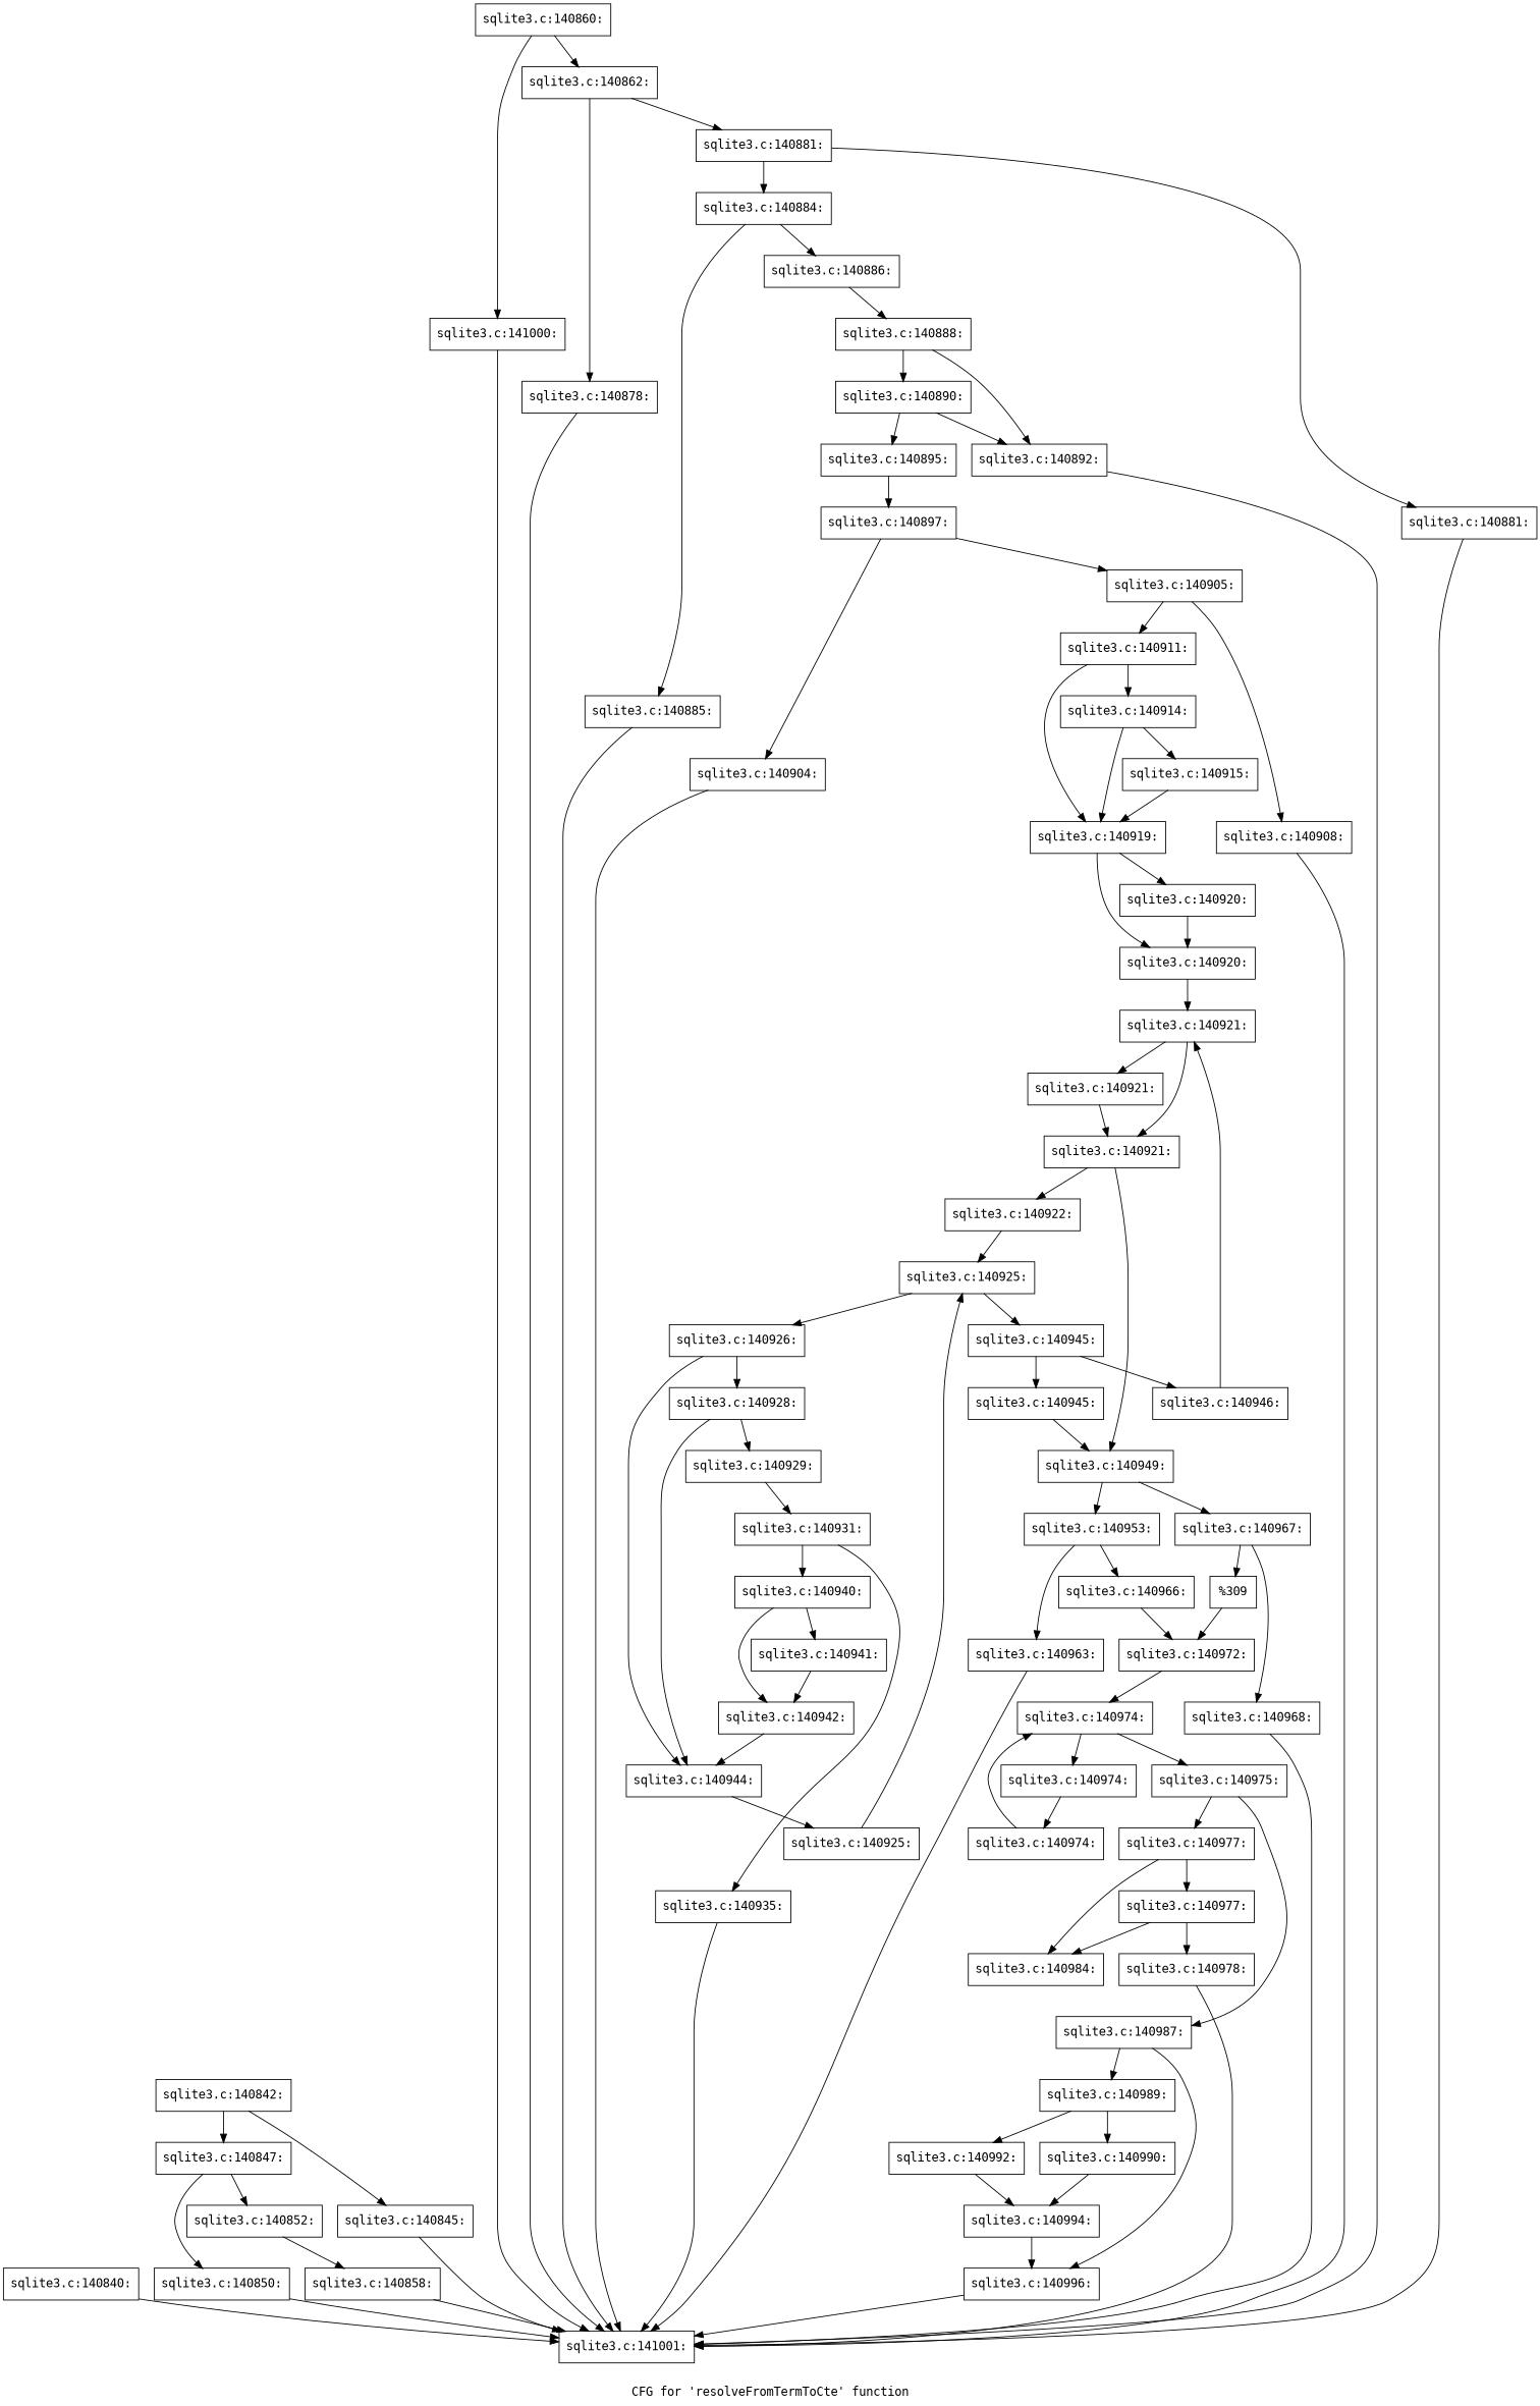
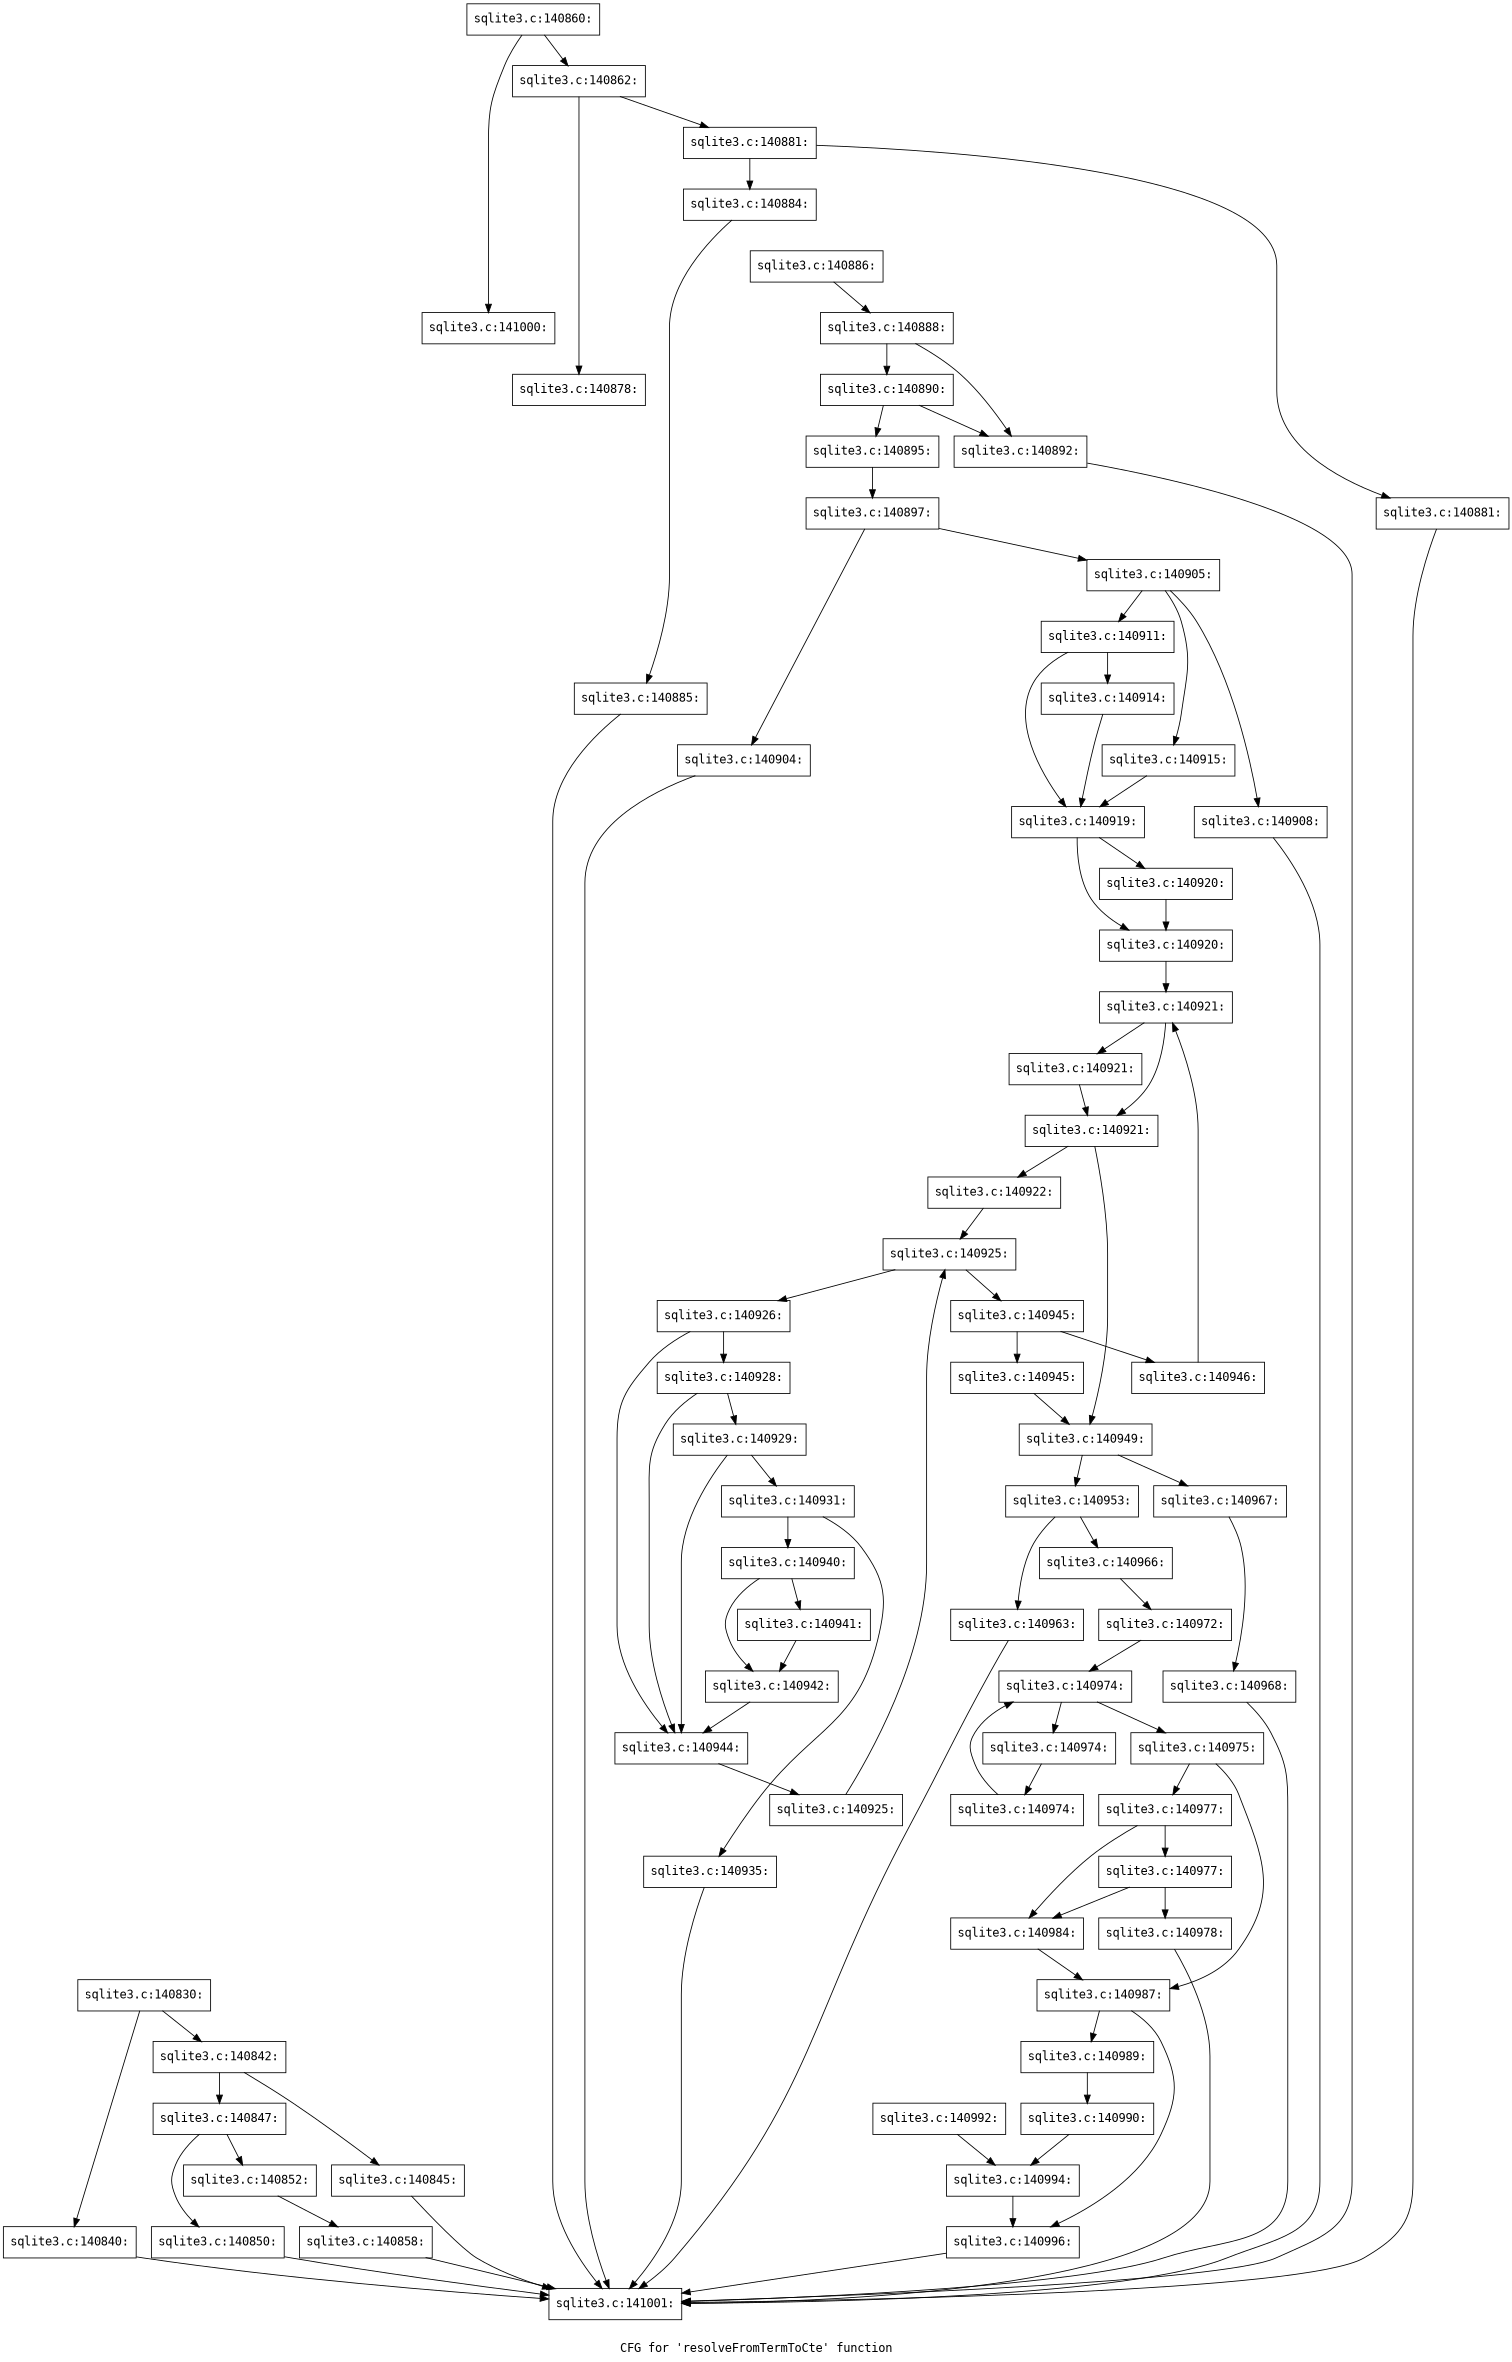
  digraph {
    fontname="DejaVu Sans Mono"
    label="CFG for 'resolveFromTermToCte' function"
    node [fontname="DejaVu Sans Mono" shape=record]
    edge [fontname="DejaVu Sans Mono"]
+   n1 [label="{sqlite3.c:140830:}"]
    n2 [label="{sqlite3.c:140840:}"]
    n3 [label="{sqlite3.c:140842:}"]
    n4 [label="{sqlite3.c:141001:}"]
    n5 [label="{sqlite3.c:140845:}"]
    n6 [label="{sqlite3.c:140847:}"]
    n7 [label="{sqlite3.c:140850:}"]
    n8 [label="{sqlite3.c:140852:}"]
    n9 [label="{sqlite3.c:140858:}"]
    n10 [label="{sqlite3.c:140860:}"]
    n11 [label="{sqlite3.c:140862:}"]
    n12 [label="{sqlite3.c:141000:}"]
    n13 [label="{sqlite3.c:140878:}"]
    n14 [label="{sqlite3.c:140881:}"]
    n15 [label="{sqlite3.c:140881:}"]
    n16 [label="{sqlite3.c:140884:}"]
    n17 [label="{sqlite3.c:140885:}"]
    n18 [label="{sqlite3.c:140886:}"]
    n19 [label="{sqlite3.c:140888:}"]
    n20 [label="{sqlite3.c:140892:}"]
    n21 [label="{sqlite3.c:140890:}"]
    n22 [label="{sqlite3.c:140897:}"]
    n23 [label="{sqlite3.c:140904:}"]
    n24 [label="{sqlite3.c:140905:}"]
    n25 [label="{sqlite3.c:140895:}"]
    n26 [label="{sqlite3.c:140908:}"]
    n27 [label="{sqlite3.c:140911:}"]
    n28 [label="{sqlite3.c:140914:}"]
    n29 [label="{sqlite3.c:140919:}"]
    n30 [label="{sqlite3.c:140915:}"]
    n31 [label="{sqlite3.c:140920:}"]
    n32 [label="{sqlite3.c:140920:}"]
    n33 [label="{sqlite3.c:140921:}"]
    n34 [label="{sqlite3.c:140921:}"]
    n35 [label="{sqlite3.c:140921:}"]
    n36 [label="{sqlite3.c:140922:}"]
    n37 [label="{sqlite3.c:140949:}"]
    n38 [label="{sqlite3.c:140925:}"]
    n39 [label="{sqlite3.c:140953:}"]
    n40 [label="{sqlite3.c:140967:}"]
    n41 [label="{sqlite3.c:140926:}"]
    n42 [label="{sqlite3.c:140945:}"]
    n43 [label="{sqlite3.c:140963:}"]
    n44 [label="{sqlite3.c:140966:}"]
    n45 [label="{sqlite3.c:140968:}"]
-   n46 [label="{%309}"]
    n47 [label="{sqlite3.c:140928:}"]
    n48 [label="{sqlite3.c:140944:}"]
    n49 [label="{sqlite3.c:140945:}"]
    n50 [label="{sqlite3.c:140946:}"]
    n51 [label="{sqlite3.c:140929:}"]
    n52 [label="{sqlite3.c:140925:}"]
    n53 [label="{sqlite3.c:140931:}"]
    n54 [label="{sqlite3.c:140935:}"]
    n55 [label="{sqlite3.c:140940:}"]
    n56 [label="{sqlite3.c:140941:}"]
    n57 [label="{sqlite3.c:140942:}"]
    n58 [label="{sqlite3.c:140972:}"]
    n59 [label="{sqlite3.c:140974:}"]
    n60 [label="{sqlite3.c:140974:}"]
    n61 [label="{sqlite3.c:140975:}"]
    n62 [label="{sqlite3.c:140974:}"]
    n63 [label="{sqlite3.c:140977:}"]
    n64 [label="{sqlite3.c:140987:}"]
    n65 [label="{sqlite3.c:140977:}"]
    n66 [label="{sqlite3.c:140984:}"]
    n67 [label="{sqlite3.c:140989:}"]
    n68 [label="{sqlite3.c:140996:}"]
    n69 [label="{sqlite3.c:140978:}"]
    n70 [label="{sqlite3.c:140990:}"]
    n71 [label="{sqlite3.c:140992:}"]
    n72 [label="{sqlite3.c:140994:}"]
+   n1 -> n2
+   n1 -> n3
    n2 -> n4
    n3 -> n5
    n3 -> n6
    n5 -> n4
    n6 -> n7
    n6 -> n8
    n7 -> n4
    n8 -> n9
    n9 -> n4
    n10 -> n11
    n10 -> n12
    n11 -> n13
    n11 -> n14
-   n12 -> n4
-   n13 -> n4
    n14 -> n15
    n14 -> n16
    n15 -> n4
    n16 -> n17
-   n16 -> n18
    n17 -> n4
    n18 -> n19
    n19 -> n20
    n19 -> n21
    n20 -> n4
    n21 -> n20
    n21 -> n25
    n22 -> n23
    n22 -> n24
    n23 -> n4
    n24 -> n26
    n24 -> n27
    n25 -> n22
    n26 -> n4
    n27 -> n28
    n27 -> n29
    n28 -> n29
-   n28 -> n30
+   n24 -> n30
    n29 -> n31
    n29 -> n32
    n30 -> n29
    n31 -> n33
    n32 -> n31
    n33 -> n34
    n33 -> n35
    n34 -> n35
    n35 -> n36
    n35 -> n37
    n36 -> n38
    n37 -> n39
    n37 -> n40
    n38 -> n41
    n38 -> n42
    n39 -> n43
    n39 -> n44
    n40 -> n45
-   n40 -> n46
    n41 -> n47
    n41 -> n48
    n42 -> n49
    n42 -> n50
    n43 -> n4
    n44 -> n58
    n45 -> n4
-   n46 -> n58
    n47 -> n48
    n47 -> n51
    n48 -> n52
    n49 -> n37
    n50 -> n33
+   n51 -> n48
    n51 -> n53
    n52 -> n38
    n53 -> n54
    n53 -> n55
    n54 -> n4
    n55 -> n56
    n55 -> n57
    n56 -> n57
    n57 -> n48
    n58 -> n59
    n59 -> n60
    n59 -> n61
    n60 -> n62
    n61 -> n63
    n61 -> n64
    n62 -> n59
    n63 -> n65
    n63 -> n66
    n64 -> n67
    n64 -> n68
    n65 -> n66
    n65 -> n69
+   n66 -> n64
    n67 -> n70
-   n67 -> n71
    n68 -> n4
    n69 -> n4
    n70 -> n72
    n71 -> n72
    n72 -> n68
  }
